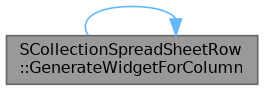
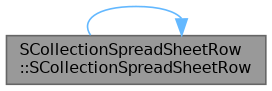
  digraph {
    rankdir=RL
-   n1 [color=gray40 fillcolor=grey60 fontcolor=black fontname=Helvetica fontsize=10 height=0.2 label="SCollectionSpreadSheetRow\l::GenerateWidgetForColumn" shape=box style=filled width=0.4]
+   n1 [color=gray40 fillcolor=grey60 fontcolor=black fontname=Helvetica fontsize=10 height=0.2 label="SCollectionSpreadSheetRow\l::SCollectionSpreadSheetRow" shape=box style=filled width=0.4]
    n1 -> n1 [color=steelblue1 dir=back fontname=Helvetica fontsize=10 labelfontname=Helvetica labelfontsize=10 style=solid]
  }
